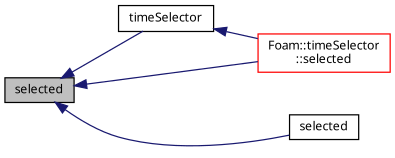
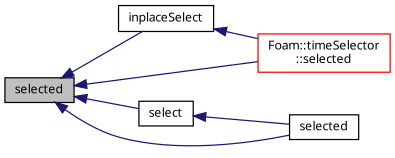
  digraph {
    fontname="Noto Sans"
    rankdir=LR
    node [color=black fontname="Noto Sans" fontsize=10 shape=record]
    edge [color=midnightblue dir=back fontname="Noto Sans" fontsize=10 labelfontname=Helvetica labelfontsize=10 style=solid]
    n1 [fillcolor=grey75 fontcolor=black height=0.2 label=selected style=filled width=0.4]
-   n2 [height=0.2 label=timeSelector width=0.4]
+   n2 [height=0.2 label=inplaceSelect width=0.4]
+   n3 [height=0.2 label=select width=0.4]
    n4 [height=0.2 label=selected width=0.4]
    n5 [color=red height=0.2 label="Foam::timeSelector\l::selected" width=0.4]
    n1 -> n2
+   n1 -> n3
    n1 -> n4
    n1 -> n5
    n2 -> n5
+   n3 -> n4
  }
